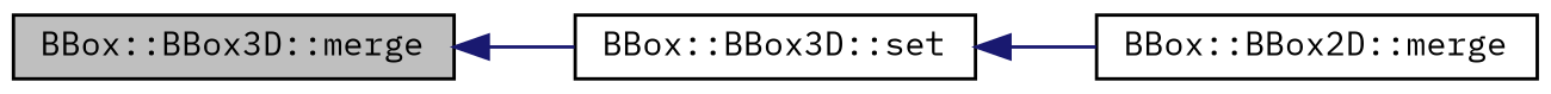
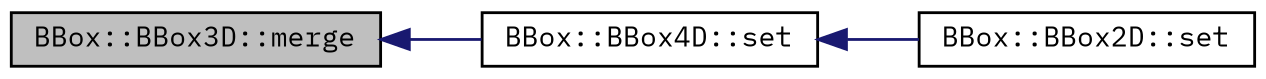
  digraph {
    fontname="IBM Plex Mono"
    rankdir=LR
    node [color=black fillcolor=white fontname="IBM Plex Mono" fontsize=10 shape=record style=filled]
    edge [color=midnightblue dir=back fontname="IBM Plex Mono" fontsize=10 labelfontname=Helvetica labelfontsize=10 style=solid]
    n1 [fillcolor=grey75 fontcolor=black height=0.2 label="BBox::BBox3D::merge" width=0.4]
-   n2 [height=0.2 label="BBox::BBox3D::set" width=0.4]
-   n3 [height=0.2 label="BBox::BBox2D::merge" width=0.4]
+   n2 [height=0.2 label="BBox::BBox4D::set" width=0.4]
+   n3 [height=0.2 label="BBox::BBox2D::set" width=0.4]
    n1 -> n2
    n2 -> n3
  }
